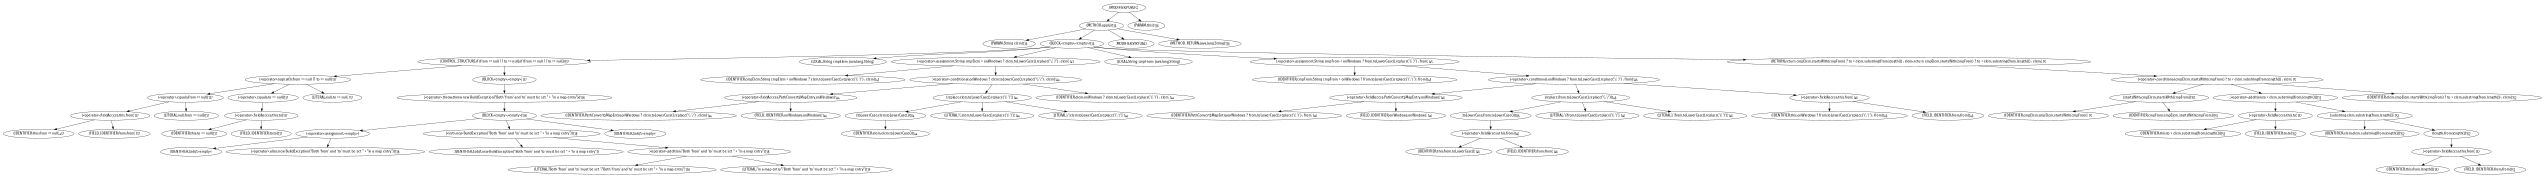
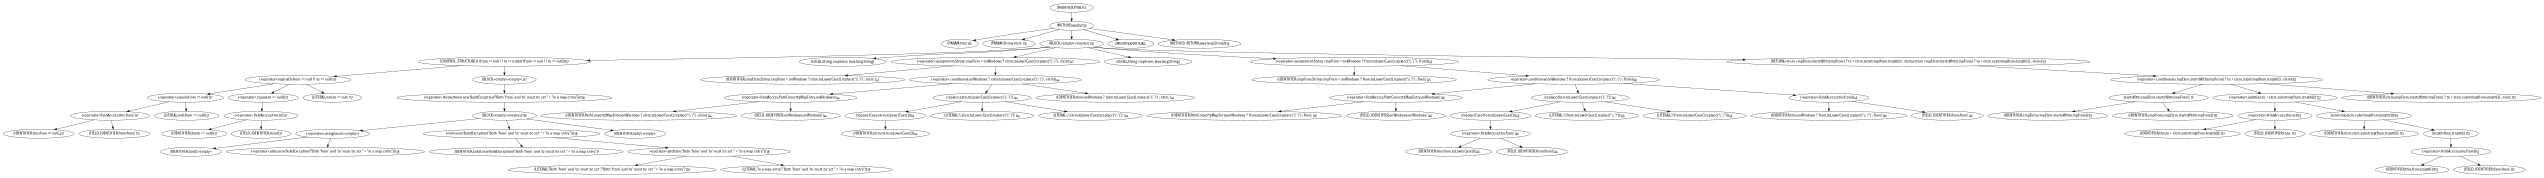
  digraph {
    fontname="Fira Sans"
    node [fontname="Fira Sans"]
    edge [fontname="Fira Sans"]
    n1 [label=<(METHOD,apply)<SUB>136</SUB>>]
    n2 [label=<(PARAM,this)<SUB>136</SUB>>]
    n3 [label=<(PARAM,String elem)<SUB>136</SUB>>]
    n4 [label=<(BLOCK,&lt;empty&gt;,&lt;empty&gt;)<SUB>136</SUB>>]
    n5 [label=<(MODIFIER,VIRTUAL)>]
    n6 [label=<(METHOD_RETURN,java.lang.String)<SUB>136</SUB>>]
    n7 [label=<(CONTROL_STRUCTURE,if (from == null || to == null),if (from == null || to == null))<SUB>137</SUB>>]
    n8 [label=<(LOCAL,String cmpElem: java.lang.String)>]
    n9 [label=<(&lt;operator&gt;.assignment,String cmpElem = onWindows ? elem.toLowerCase().replace('\\', '/') : elem)<SUB>143</SUB>>]
    n10 [label=<(LOCAL,String cmpFrom: java.lang.String)>]
    n11 [label=<(&lt;operator&gt;.assignment,String cmpFrom = onWindows ? from.toLowerCase().replace('\\', '/') : from)<SUB>145</SUB>>]
    n12 [label=<(RETURN,return cmpElem.startsWith(cmpFrom) ? to + elem.substring(from.length()) : elem;,return cmpElem.startsWith(cmpFrom) ? to + elem.substring(from.length()) : elem;)<SUB>151</SUB>>]
    n13 [label=<(MODIFIER,PUBLIC)>]
    n14 [label=<(&lt;operator&gt;.logicalOr,from == null || to == null)<SUB>137</SUB>>]
    n15 [label=<(BLOCK,&lt;empty&gt;,&lt;empty&gt;)<SUB>137</SUB>>]
    n16 [label=<(IDENTIFIER,cmpElem,String cmpElem = onWindows ? elem.toLowerCase().replace('\\', '/') : elem)<SUB>143</SUB>>]
    n17 [label=<(&lt;operator&gt;.conditional,onWindows ? elem.toLowerCase().replace('\\', '/') : elem)<SUB>144</SUB>>]
    n18 [label=<(IDENTIFIER,cmpFrom,String cmpFrom = onWindows ? from.toLowerCase().replace('\\', '/') : from)<SUB>145</SUB>>]
    n19 [label=<(&lt;operator&gt;.conditional,onWindows ? from.toLowerCase().replace('\\', '/') : from)<SUB>146</SUB>>]
    n20 [label=<(&lt;operator&gt;.conditional,cmpElem.startsWith(cmpFrom) ? to + elem.substring(from.length()) : elem)<SUB>151</SUB>>]
    n21 [label=<(&lt;operator&gt;.equals,from == null)<SUB>137</SUB>>]
    n22 [label=<(&lt;operator&gt;.equals,to == null)<SUB>137</SUB>>]
    n23 [label=<(LITERAL,null,to == null)<SUB>737</SUB>>]
    n24 [label=<(&lt;operator&gt;.throw,throw new BuildException(&quot;Both 'from' and 'to' must be set &quot; + &quot;in a map entry&quot;);)<SUB>138</SUB>>]
    n25 [label=<(&lt;operator&gt;.fieldAccess,this.from)<SUB>137</SUB>>]
    n26 [label=<(LITERAL,null,from == null)<SUB>137</SUB>>]
    n27 [label=<(&lt;operator&gt;.fieldAccess,this.to)<SUB>137</SUB>>]
    n28 [label=<(IDENTIFIER,this,from == null)<SUB>437</SUB>>]
    n29 [label=<(FIELD_IDENTIFIER,from,from)<SUB>137</SUB>>]
    n30 [label=<(IDENTIFIER,this,to == null)<SUB>137</SUB>>]
    n31 [label=<(FIELD_IDENTIFIER,to,to)<SUB>137</SUB>>]
    n32 [label=<(BLOCK,&lt;empty&gt;,&lt;empty&gt;)<SUB>138</SUB>>]
    n33 [label=<(&lt;operator&gt;.assignment,&lt;empty&gt;)>]
    n34 [label=<(&lt;init&gt;,new BuildException(&quot;Both 'from' and 'to' must be set &quot; + &quot;in a map entry&quot;))<SUB>138</SUB>>]
    n35 [label=<(IDENTIFIER,$obj1,&lt;empty&gt;)>]
    n36 [label=<(IDENTIFIER,$obj1,&lt;empty&gt;)>]
    n37 [label=<(&lt;operator&gt;.alloc,new BuildException(&quot;Both 'from' and 'to' must be set &quot; + &quot;in a map entry&quot;))<SUB>138</SUB>>]
    n38 [label=<(IDENTIFIER,$obj1,new BuildException(&quot;Both 'from' and 'to' must be set &quot; + &quot;in a map entry&quot;))>]
    n39 [label=<(&lt;operator&gt;.addition,&quot;Both 'from' and 'to' must be set &quot; + &quot;in a map entry&quot;)<SUB>138</SUB>>]
    n40 [label=<(LITERAL,&quot;Both 'from' and 'to' must be set &quot;,&quot;Both 'from' and 'to' must be set &quot; + &quot;in a map entry&quot;)<SUB>138</SUB>>]
    n41 [label=<(LITERAL,&quot;in a map entry&quot;,&quot;Both 'from' and 'to' must be set &quot; + &quot;in a map entry&quot;)<SUB>139</SUB>>]
    n42 [label=<(&lt;operator&gt;.fieldAccess,PathConvert$MapEntry.onWindows)<SUB>144</SUB>>]
    n43 [label=<(replace,elem.toLowerCase().replace('\\', '/'))<SUB>144</SUB>>]
    n44 [label=<(IDENTIFIER,elem,onWindows ? elem.toLowerCase().replace('\\', '/') : elem)<SUB>144</SUB>>]
    n45 [label=<(IDENTIFIER,PathConvert$MapEntry,onWindows ? elem.toLowerCase().replace('\\', '/') : elem)<SUB>144</SUB>>]
    n46 [label=<(FIELD_IDENTIFIER,onWindows,onWindows)<SUB>144</SUB>>]
    n47 [label=<(toLowerCase,elem.toLowerCase())<SUB>104</SUB>>]
    n48 [label=<(LITERAL,'\\',elem.toLowerCase().replace('\\', '/'))<SUB>144</SUB>>]
    n49 [label=<(LITERAL,'/',elem.toLowerCase().replace('\\', '/'))<SUB>144</SUB>>]
    n50 [label=<(IDENTIFIER,elem,elem.toLowerCase())<SUB>144</SUB>>]
    n51 [label=<(&lt;operator&gt;.fieldAccess,PathConvert$MapEntry.onWindows)<SUB>146</SUB>>]
    n52 [label=<(replace,from.toLowerCase().replace('\\', '/'))<SUB>146</SUB>>]
    n53 [label=<(&lt;operator&gt;.fieldAccess,this.from)<SUB>146</SUB>>]
    n54 [label=<(IDENTIFIER,PathConvert$MapEntry,onWindows ? from.toLowerCase().replace('\\', '/') : from)<SUB>146</SUB>>]
    n55 [label=<(FIELD_IDENTIFIER,onWindows,onWindows)<SUB>146</SUB>>]
-   n56 [label=<(toLowerCase,from.toLowerCase())<SUB>186</SUB>>]
+   n56 [label=<(toLowerCase,from.toLowerCase())<SUB>146</SUB>>]
    n57 [label=<(LITERAL,'\\',from.toLowerCase().replace('\\', '/'))<SUB>146</SUB>>]
    n58 [label=<(LITERAL,'/',from.toLowerCase().replace('\\', '/'))<SUB>146</SUB>>]
    n59 [label=<(IDENTIFIER,this,onWindows ? from.toLowerCase().replace('\\', '/') : from)<SUB>146</SUB>>]
    n60 [label=<(FIELD_IDENTIFIER,from,from)<SUB>146</SUB>>]
    n61 [label=<(&lt;operator&gt;.fieldAccess,this.from)<SUB>146</SUB>>]
    n62 [label=<(IDENTIFIER,this,from.toLowerCase())<SUB>146</SUB>>]
    n63 [label=<(FIELD_IDENTIFIER,from,from)<SUB>146</SUB>>]
    n64 [label=<(startsWith,cmpElem.startsWith(cmpFrom))<SUB>151</SUB>>]
    n65 [label=<(&lt;operator&gt;.addition,to + elem.substring(from.length()))<SUB>112</SUB>>]
    n66 [label=<(IDENTIFIER,elem,cmpElem.startsWith(cmpFrom) ? to + elem.substring(from.length()) : elem)<SUB>152</SUB>>]
    n67 [label=<(IDENTIFIER,cmpElem,cmpElem.startsWith(cmpFrom))<SUB>151</SUB>>]
    n68 [label=<(IDENTIFIER,cmpFrom,cmpElem.startsWith(cmpFrom))<SUB>151</SUB>>]
    n69 [label=<(&lt;operator&gt;.fieldAccess,this.to)<SUB>152</SUB>>]
    n70 [label=<(substring,elem.substring(from.length()))<SUB>152</SUB>>]
    n71 [label=<(IDENTIFIER,this,to + elem.substring(from.length()))<SUB>152</SUB>>]
    n72 [label=<(FIELD_IDENTIFIER,to,to)<SUB>152</SUB>>]
    n73 [label=<(IDENTIFIER,elem,elem.substring(from.length()))<SUB>152</SUB>>]
    n74 [label=<(length,from.length())<SUB>152</SUB>>]
    n75 [label=<(&lt;operator&gt;.fieldAccess,this.from)<SUB>152</SUB>>]
    n76 [label=<(IDENTIFIER,this,from.length())<SUB>152</SUB>>]
    n77 [label=<(FIELD_IDENTIFIER,from,from)<SUB>152</SUB>>]
-   n13 -> n2
+   n1 -> n2
    n1 -> n3
    n1 -> n4
    n1 -> n5
    n1 -> n6
    n4 -> n7
    n4 -> n8
    n4 -> n9
    n4 -> n10
    n4 -> n11
    n4 -> n12
    n7 -> n14
    n7 -> n15
    n9 -> n16
    n9 -> n17
    n11 -> n18
    n11 -> n19
    n12 -> n20
    n13 -> n1
    n14 -> n21
    n14 -> n22
    n14 -> n23
    n15 -> n24
    n17 -> n42
    n17 -> n43
    n17 -> n44
    n19 -> n51
    n19 -> n52
    n19 -> n53
    n20 -> n64
    n20 -> n65
    n20 -> n66
    n21 -> n25
    n21 -> n26
    n22 -> n27
    n24 -> n32
    n25 -> n28
    n25 -> n29
    n27 -> n30
    n27 -> n31
    n32 -> n33
    n32 -> n34
    n32 -> n35
    n33 -> n36
    n33 -> n37
    n34 -> n38
    n34 -> n39
    n39 -> n40
    n39 -> n41
    n42 -> n45
    n42 -> n46
    n43 -> n47
    n43 -> n48
    n43 -> n49
    n47 -> n50
    n51 -> n54
    n51 -> n55
    n52 -> n56
    n52 -> n57
    n52 -> n58
    n53 -> n59
    n53 -> n60
    n56 -> n61
    n61 -> n62
    n61 -> n63
    n64 -> n67
    n64 -> n68
    n65 -> n69
    n65 -> n70
    n69 -> n71
    n69 -> n72
    n70 -> n73
    n70 -> n74
    n74 -> n75
    n75 -> n76
    n75 -> n77
  }
